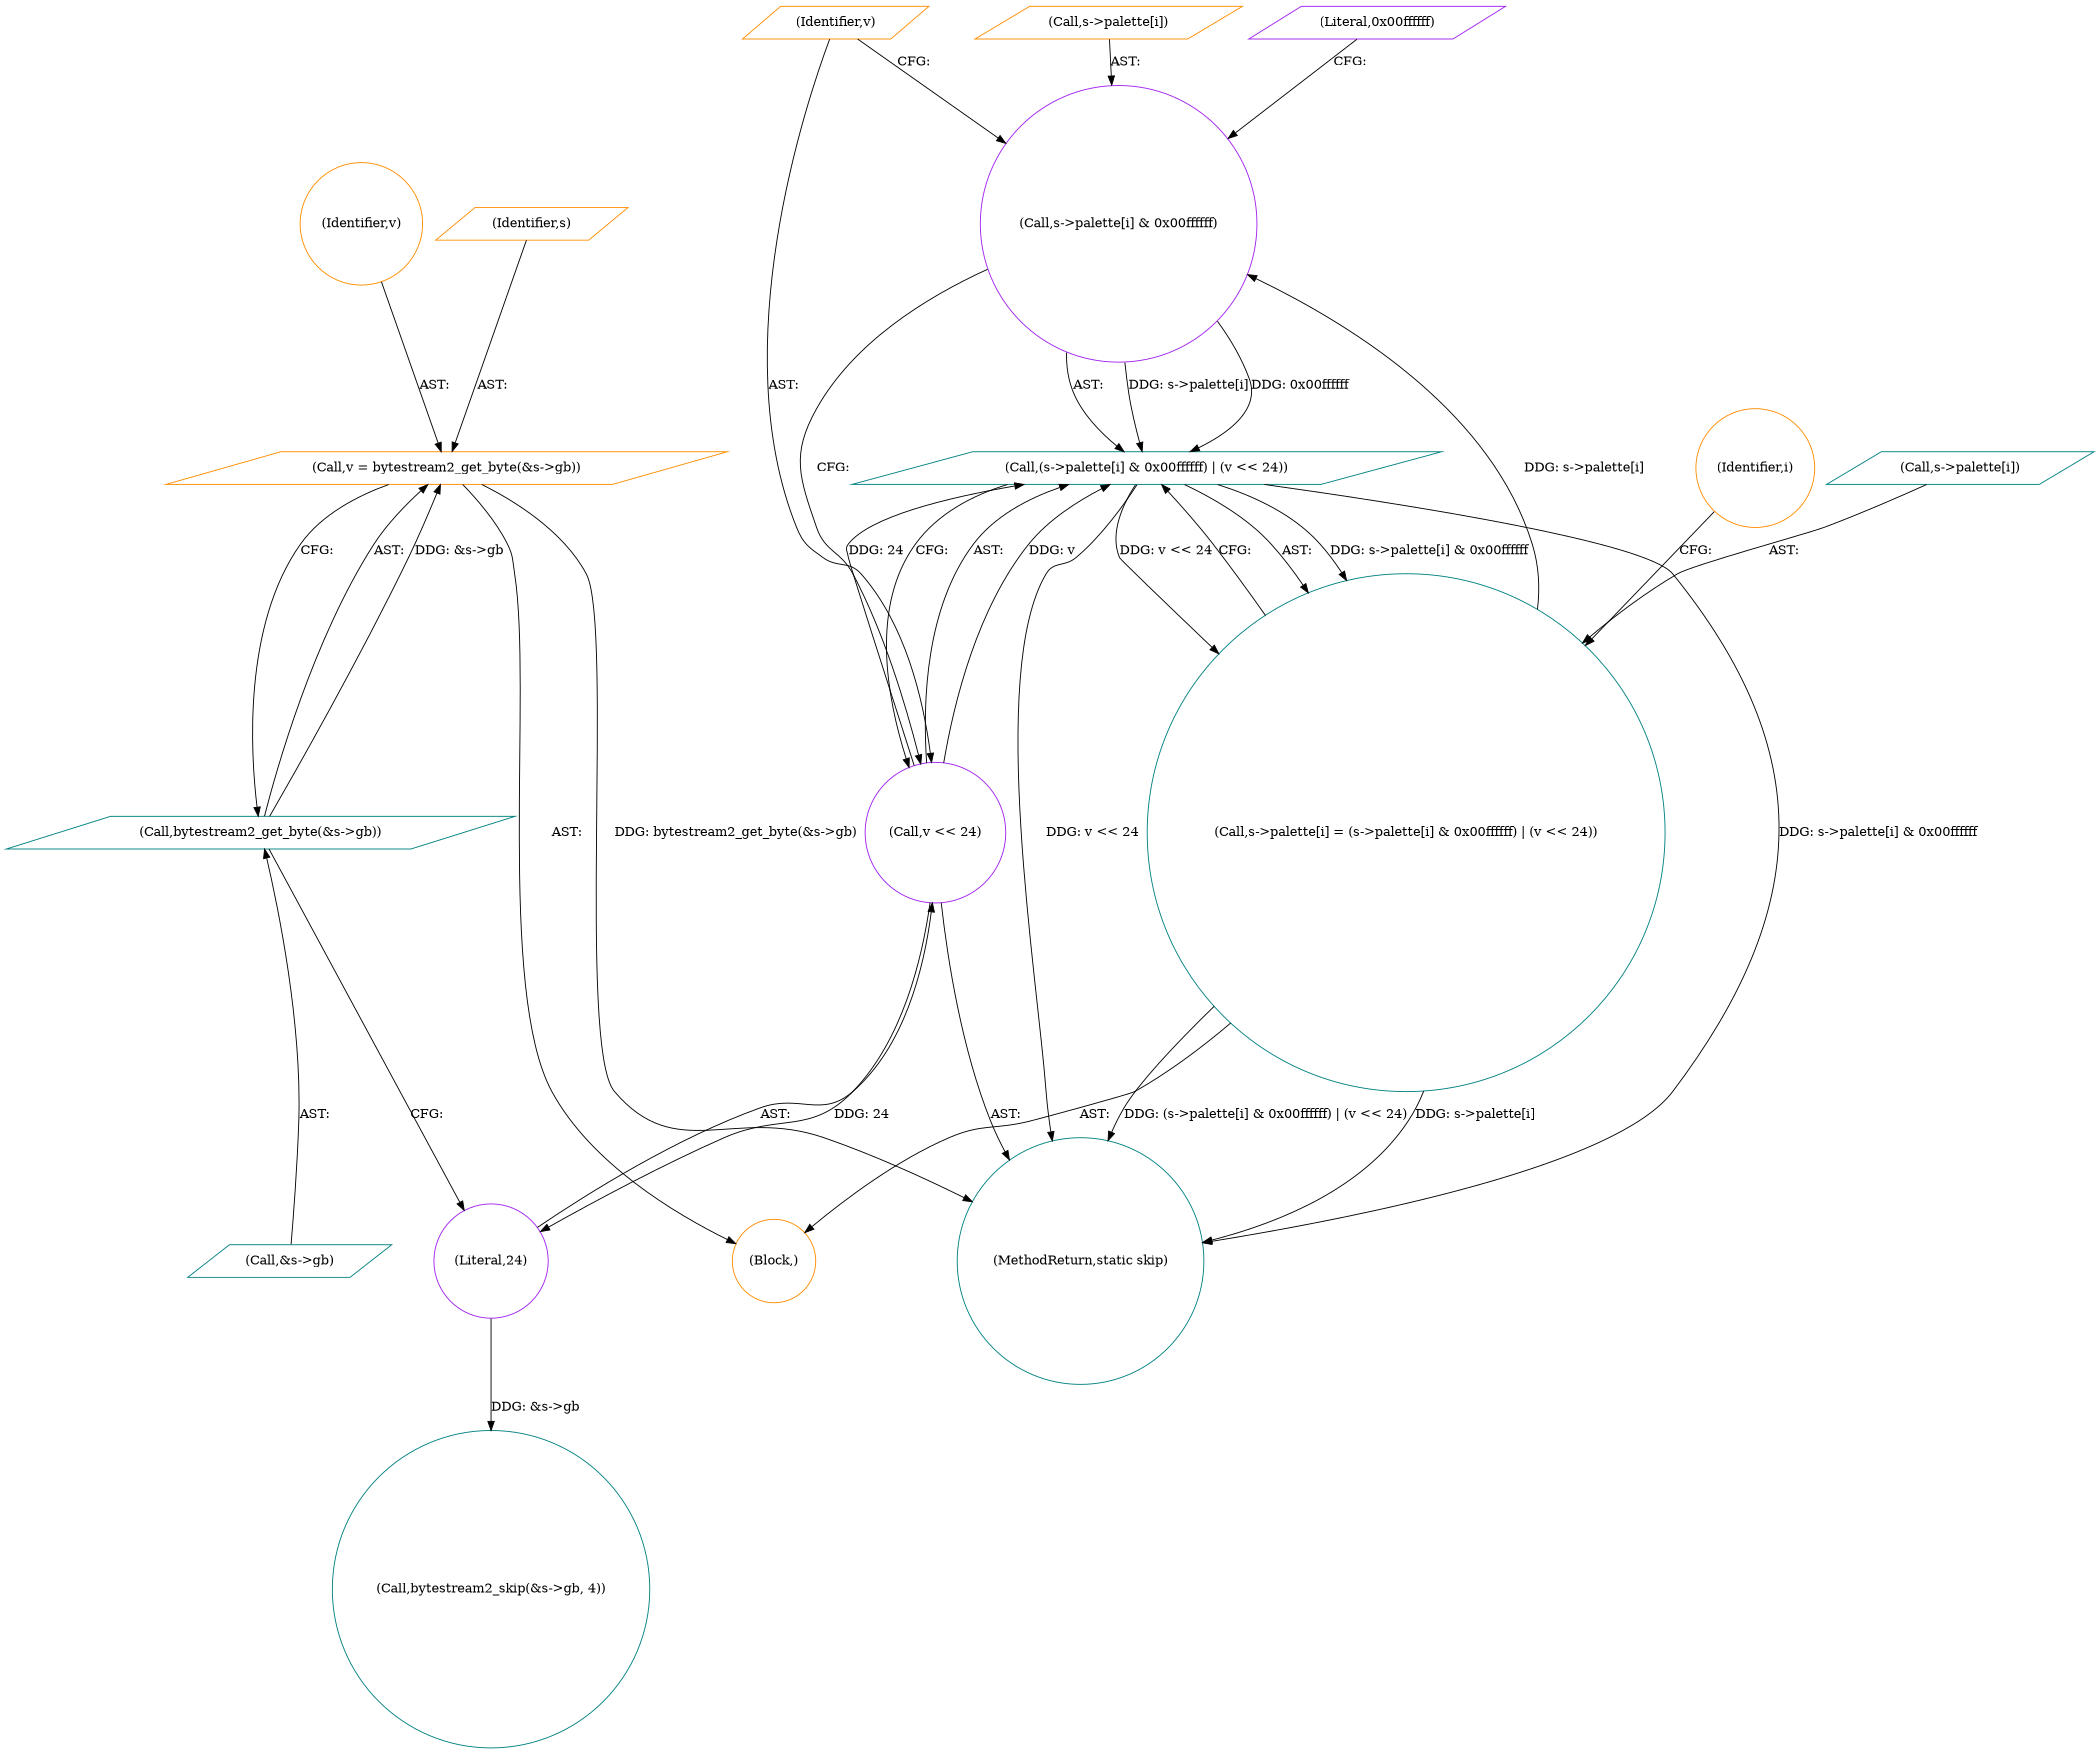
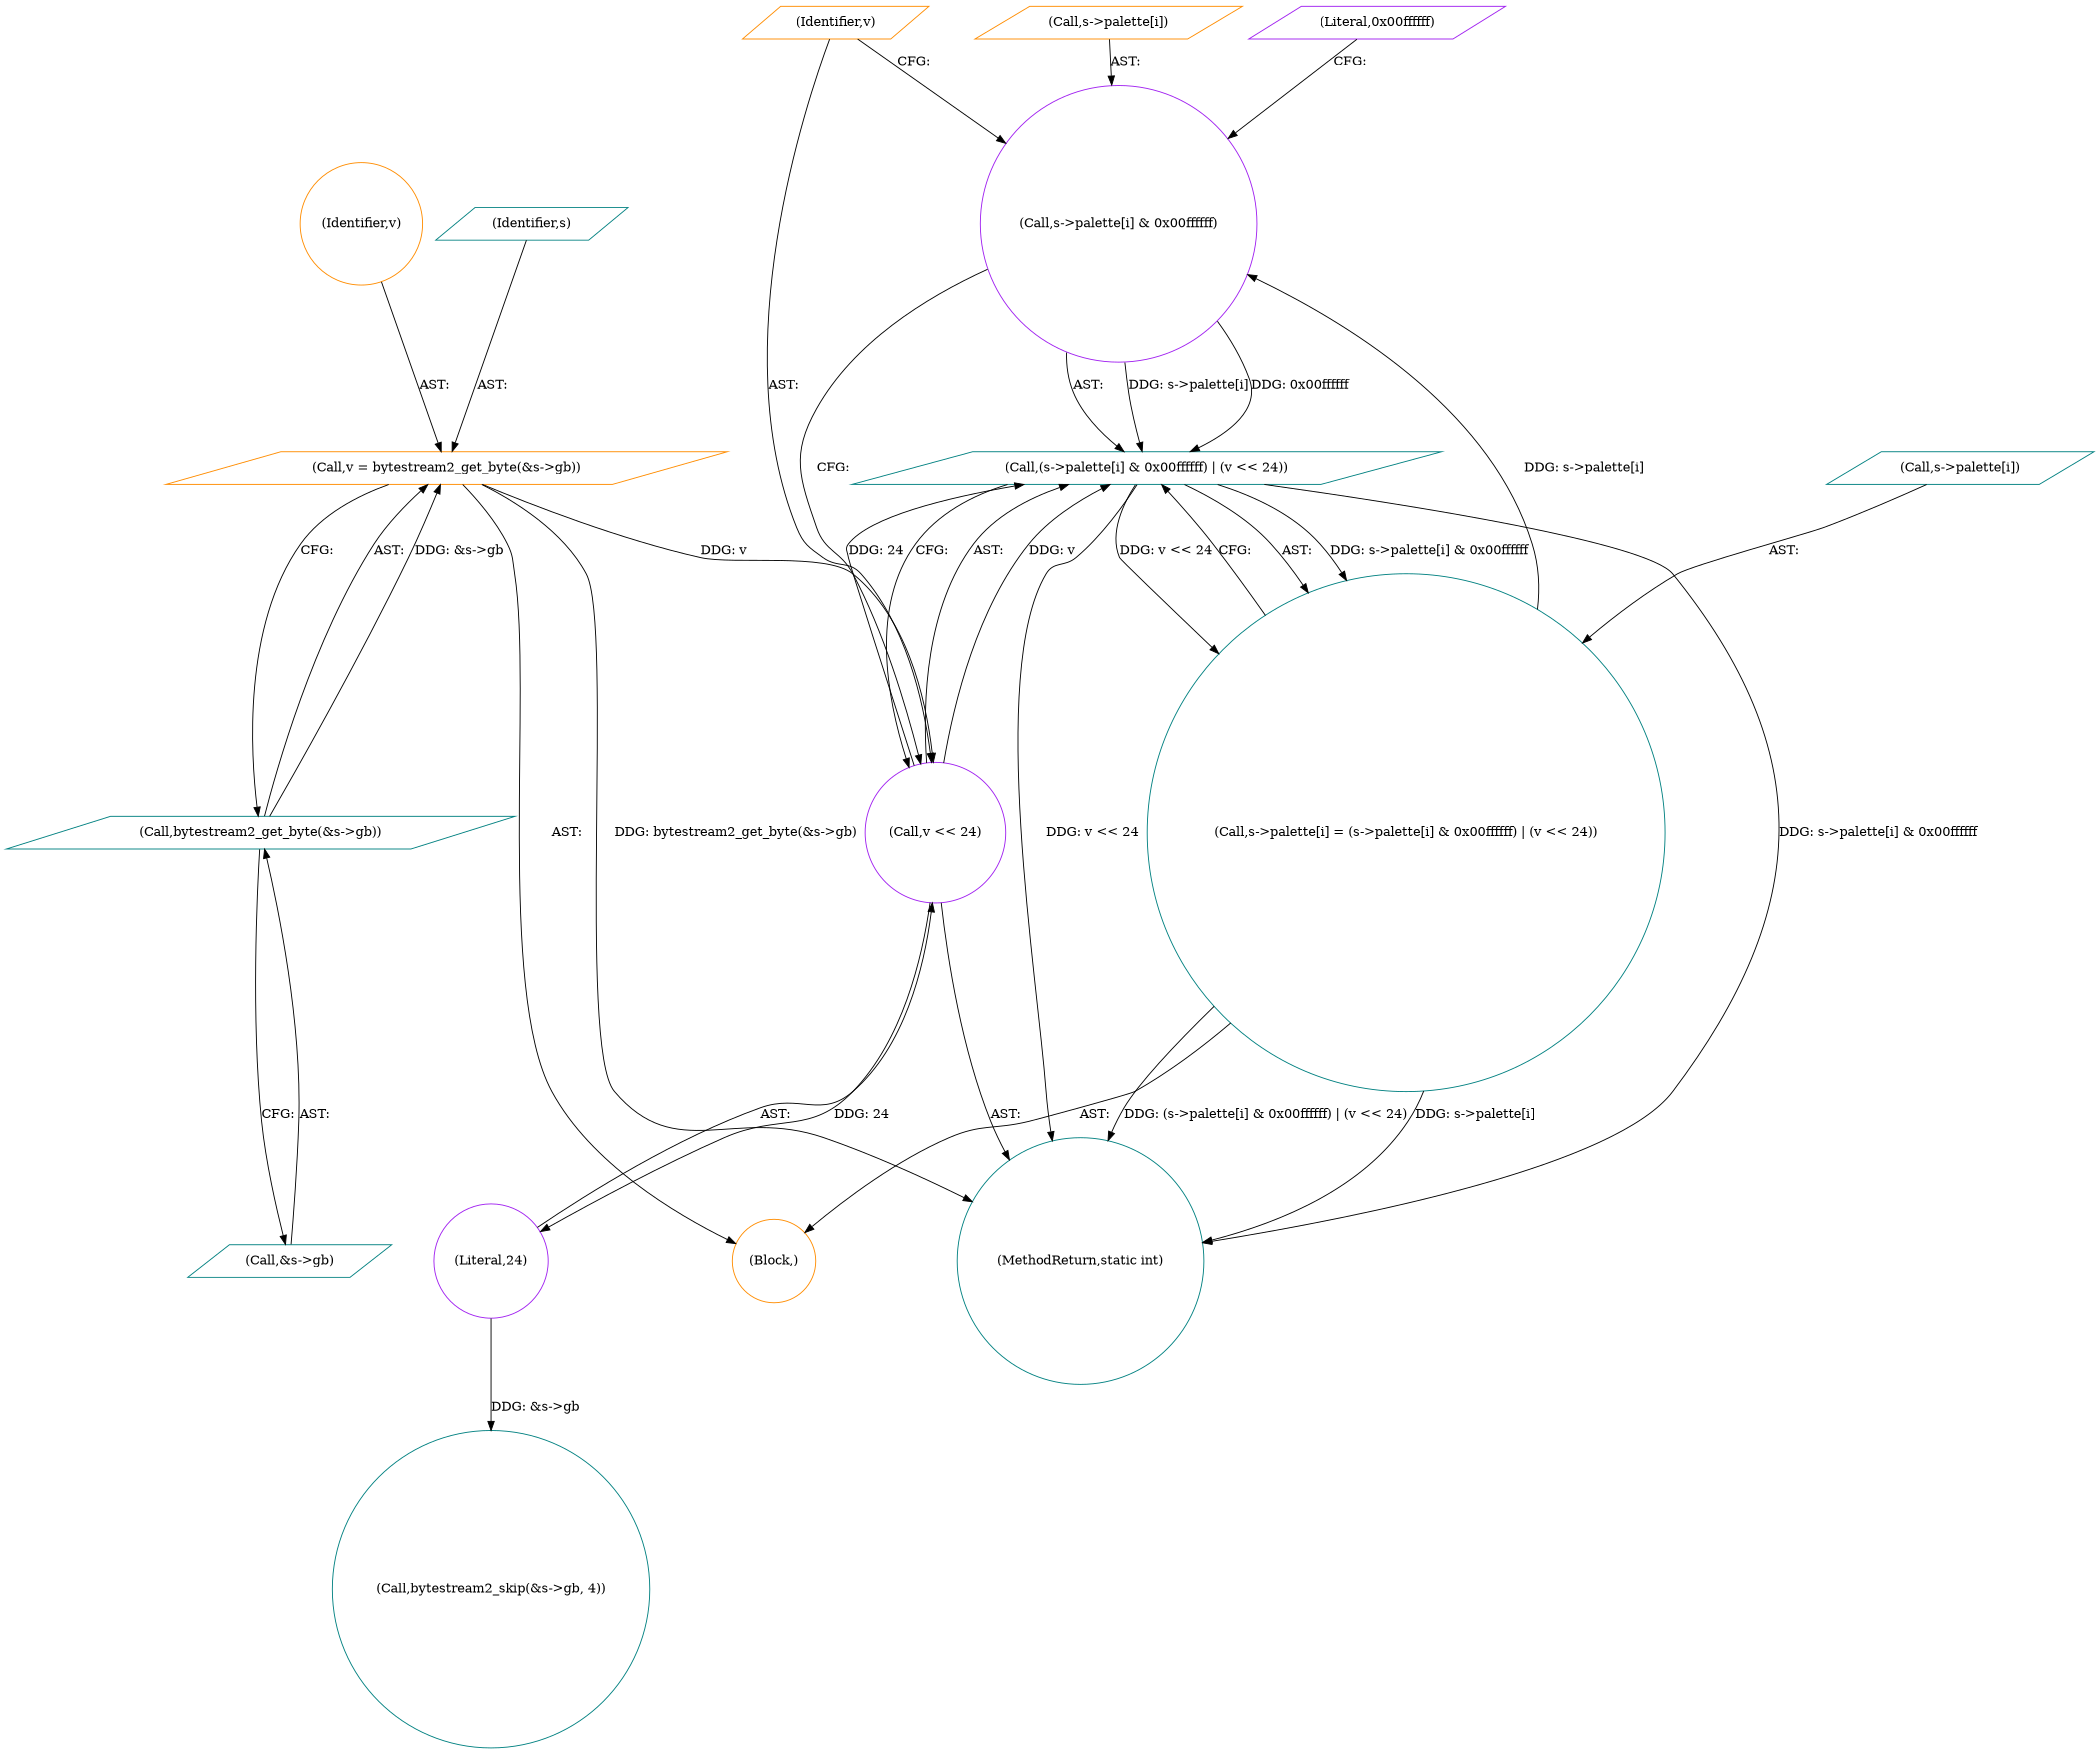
  digraph {
    node [color=teal shape=circle]
    n1 [color=purple label="(Call,s->palette[i] & 0x00ffffff)"]
    n2 [label="(Call,(s->palette[i] & 0x00ffffff) | (v << 24))" shape=parallelogram]
    n3 [color=purple label="(Call,v << 24)"]
    n4 [label="(Call,s->palette[i] = (s->palette[i] & 0x00ffffff) | (v << 24))"]
-   n5 [label="(MethodReturn,static skip)"]
+   n5 [label="(MethodReturn,static int)"]
    n6 [color=purple label="(Literal,0x00ffffff)" shape=parallelogram]
    n7 [color=darkorange label="(Block,)"]
    n8 [color=purple label="(Literal,24)"]
    n9 [label="(Call,bytestream2_skip(&s->gb, 4))"]
    n10 [color=darkorange label="(Call,v = bytestream2_get_byte(&s->gb))" shape=parallelogram]
    n11 [label="(Call,bytestream2_get_byte(&s->gb))" shape=parallelogram]
    n12 [label="(Call,&s->gb)" shape=parallelogram]
    n13 [color=darkorange label="(Identifier,v)" shape=parallelogram]
-   n14 [color=darkorange label="(Identifier,i)"]
-   n15 [color=darkorange label="(Identifier,s)" shape=parallelogram]
+   n15 [label="(Identifier,s)" shape=parallelogram]
    n16 [color=darkorange label="(Call,s->palette[i])" shape=parallelogram]
    n17 [color=darkorange label="(Identifier,v)"]
    n18 [label="(Call,s->palette[i])" shape=parallelogram]
    n1 -> n2 [label="AST: "]
    n1 -> n2 [label="DDG: s->palette[i]"]
    n1 -> n2 [label="DDG: 0x00ffffff"]
    n1 -> n3 [label="CFG: "]
    n2 -> n3 [label="CFG: "]
    n2 -> n4 [label="AST: "]
    n2 -> n4 [label="DDG: s->palette[i] & 0x00ffffff"]
    n2 -> n4 [label="DDG: v << 24"]
    n2 -> n5 [label="DDG: s->palette[i] & 0x00ffffff"]
    n2 -> n5 [label="DDG: v << 24"]
    n3 -> n2 [label="AST: "]
    n3 -> n2 [label="DDG: v"]
    n3 -> n2 [label="DDG: 24"]
    n3 -> n5 [label="AST: "]
    n3 -> n8 [label="DDG: 24"]
    n4 -> n1 [label="DDG: s->palette[i]"]
    n4 -> n2 [label="CFG: "]
    n4 -> n5 [label="DDG: (s->palette[i] & 0x00ffffff) | (v << 24)"]
    n4 -> n5 [label="DDG: s->palette[i]"]
    n4 -> n7 [label="AST: "]
    n6 -> n1 [label="CFG: "]
    n8 -> n3 [label="AST: "]
    n8 -> n9 [label="DDG: &s->gb"]
+   n10 -> n3 [label="DDG: v"]
    n10 -> n5 [label="DDG: bytestream2_get_byte(&s->gb)"]
    n10 -> n7 [label="AST: "]
    n10 -> n11 [label="CFG: "]
    n11 -> n10 [label="AST: "]
    n11 -> n10 [label="DDG: &s->gb"]
-   n11 -> n8 [label="CFG: "]
+   n11 -> n12 [label="CFG: "]
    n12 -> n11 [label="AST: "]
    n13 -> n1 [label="CFG: "]
    n13 -> n3 [label="AST: "]
-   n14 -> n4 [label="CFG: "]
    n15 -> n10 [label="AST: "]
    n16 -> n1 [label="AST: "]
    n17 -> n10 [label="AST: "]
    n18 -> n4 [label="AST: "]
  }
